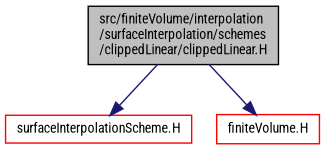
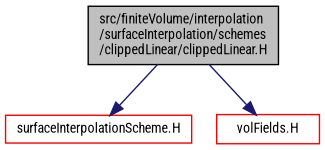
  digraph {
    fontname="Roboto Condensed"
    node [color=red fontname="Roboto Condensed" fontsize=10 shape=record]
    edge [color=midnightblue fontname="Roboto Condensed" fontsize=10 labelfontname=Helvetica labelfontsize=10 style=solid]
    n1 [color=black fillcolor=grey75 fontcolor=black height=0.2 label="src/finiteVolume/interpolation\l/surfaceInterpolation/schemes\l/clippedLinear/clippedLinear.H" style=filled width=0.4]
    n2 [height=0.2 label="surfaceInterpolationScheme.H" width=0.4]
-   n3 [height=0.2 label="finiteVolume.H" width=0.4]
+   n3 [height=0.2 label="volFields.H" width=0.4]
    n1 -> n2
    n1 -> n3
  }
